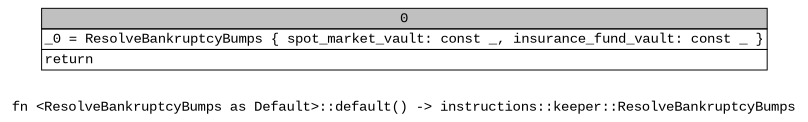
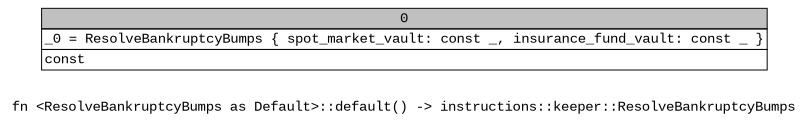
  digraph {
    fontname="Liberation Mono"
    label=<fn &lt;ResolveBankruptcyBumps as Default&gt;::default() -&gt; instructions::keeper::ResolveBankruptcyBumps<br align="left"/>>
-   n1 [fontname="Liberation Mono" label=<<table border="0" cellborder="1" cellspacing="0"><tr><td bgcolor="gray" align="center" colspan="1">0</td></tr><tr><td align="left" balign="left">_0 = ResolveBankruptcyBumps { spot_market_vault: const _, insurance_fund_vault: const _ }<br/></td></tr><tr><td align="left">return</td></tr></table>> shape=none]
+   n1 [fontname="Liberation Mono" label=<<table border="0" cellborder="1" cellspacing="0"><tr><td bgcolor="gray" align="center" colspan="1">0</td></tr><tr><td align="left" balign="left">_0 = ResolveBankruptcyBumps { spot_market_vault: const _, insurance_fund_vault: const _ }<br/></td></tr><tr><td align="left">const</td></tr></table>> shape=none]
  }
